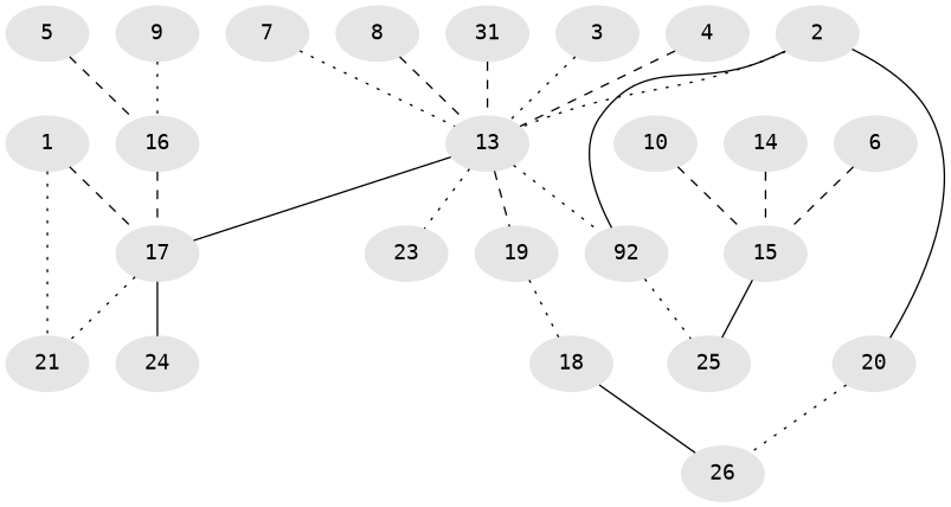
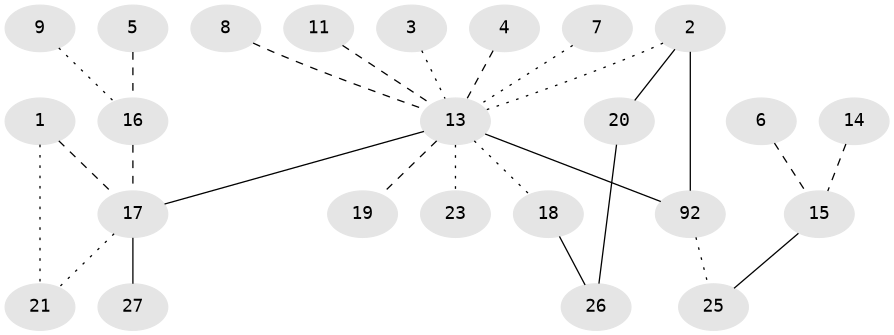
  graph {
    fontname="DejaVu Sans Mono"
    node [color=gray90 fontname="DejaVu Sans Mono" style=filled]
    edge [fontname="DejaVu Sans Mono" style=dashed weight=1.0]
    1
    17
    21
-   24
+   24 [label=27]
    2
    13
    20
    n8 [label=92]
    18
    19
    23
    14
    15
    26
    25
    3
    4
    5
    16
    6
    7
    8
    9
-   10
-   11 [label=31]
+   11
    1 -- 17
    1 -- 21 [style=dotted]
    17 -- 21 [style=dotted]
    17 -- 24 [style=solid]
    2 -- 13 [style=dotted]
    2 -- 20 [style=solid]
    2 -- n8 [style=solid]
    13 -- 17 [style=solid]
-   13 -- n8 [style=dotted]
-   19 -- 18 [style=dotted]
+   13 -- n8 [style=solid]
+   13 -- 18 [style=dotted]
    13 -- 19
    13 -- 23 [style=dotted]
-   20 -- 26 [style=dotted]
+   20 -- 26 [style=solid]
    n8 -- 25 [style=dotted]
    18 -- 26 [style=solid]
    14 -- 15 [weight=2.0]
    15 -- 25 [style=solid]
    3 -- 13 [style=dotted]
    4 -- 13
    5 -- 16
    16 -- 17
    6 -- 15
    7 -- 13 [style=dotted]
    8 -- 13
    9 -- 16 [style=dotted]
-   10 -- 15
    11 -- 13
  }
